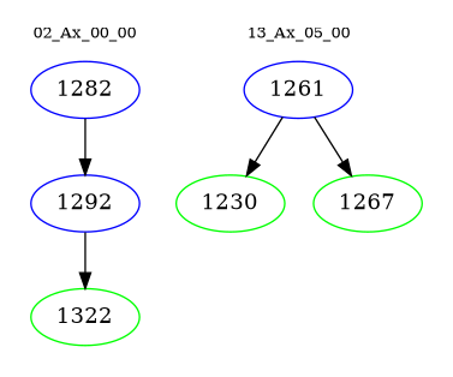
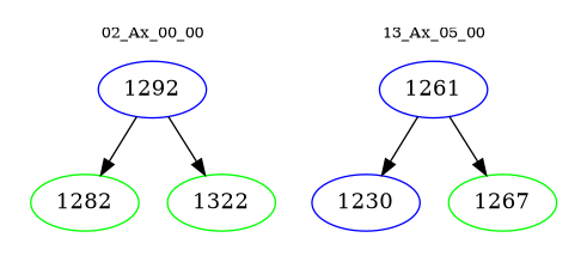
  digraph {
    node [color=green]
    edge [color=black]
    n1 [color=blue label=1292]
-   n2 [color=blue label=1282]
+   n2 [label=1282]
    n3 [label=1322]
    n4 [color=blue label=1261]
-   n5 [label=1230]
+   n5 [color=blue label=1230]
    n6 [label=1267]
    subgraph cluster_1 {
      color=white
      fontsize=10
      label="02_Ax_00_00"
      n1
      n2
      n3
    }
    subgraph cluster_2 {
      color=white
      fontsize=10
      label="13_Ax_05_00"
      n4
      n5
      n6
    }
-   n2 -> n1
+   n1 -> n2
    n1 -> n3
    n4 -> n5
    n4 -> n6
  }
